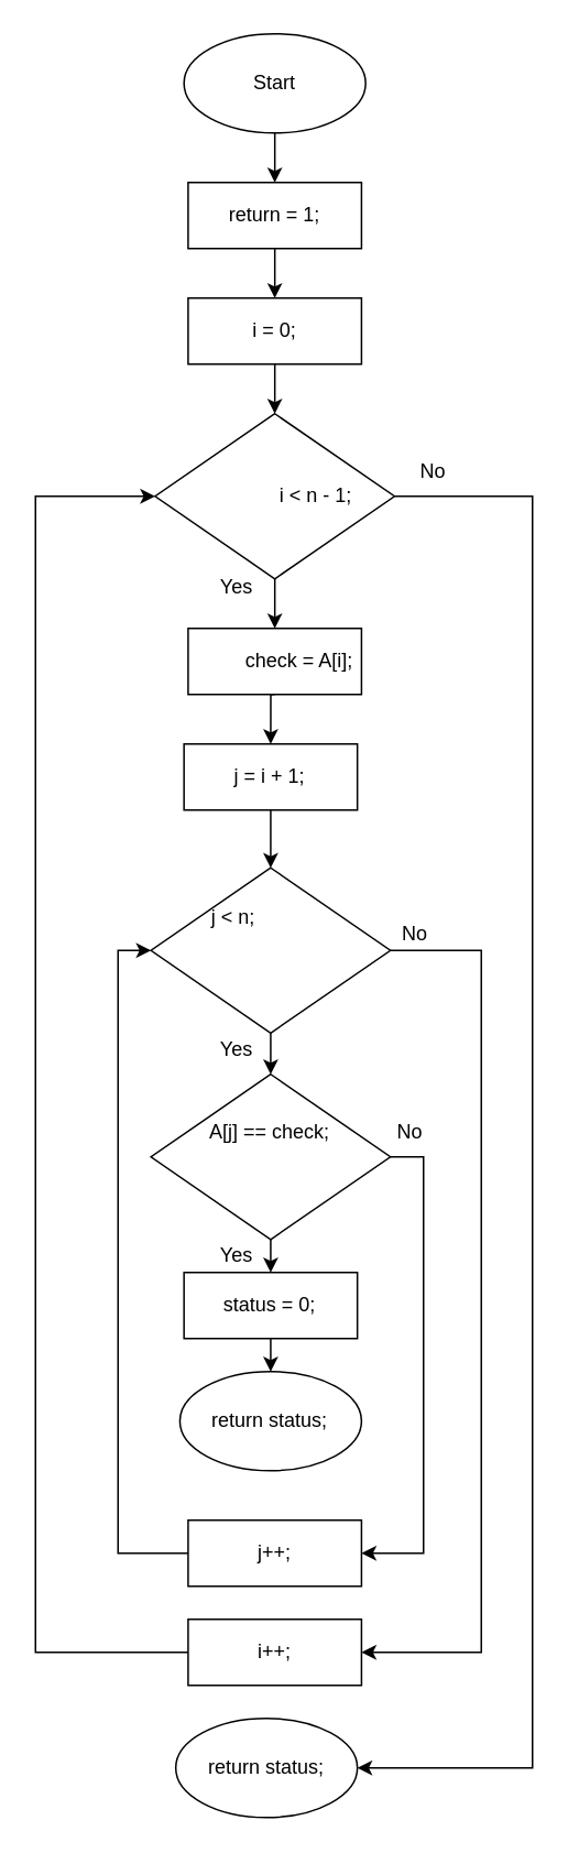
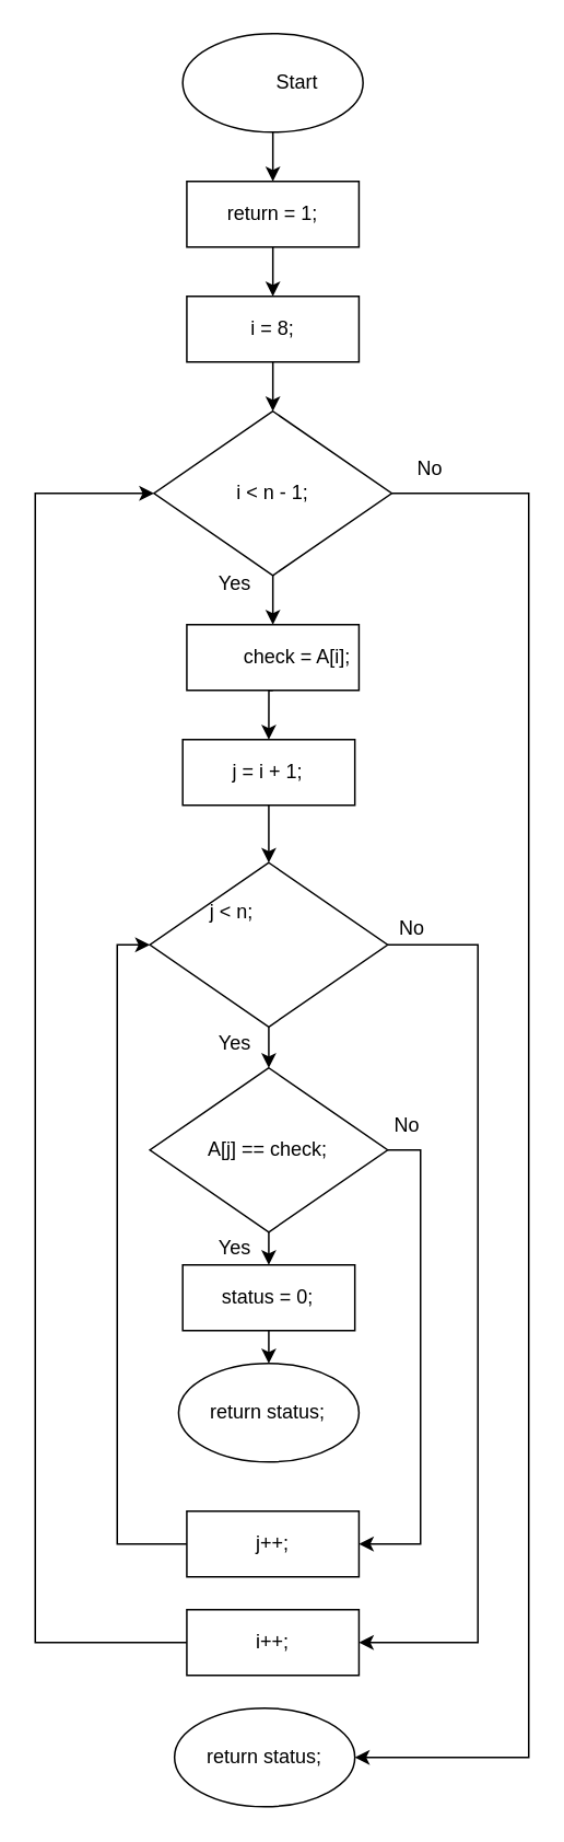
  <mxCell id="0" />
  <mxCell id="1" parent="0" />
  <mxCell id="2" style="edgeStyle=orthogonalEdgeStyle;rounded=0;orthogonalLoop=1;jettySize=auto;html=1;exitX=0.5;exitY=1;exitDx=0;exitDy=0;entryX=0.5;entryY=0;entryDx=0;entryDy=0;" parent="1" source="3" target="6" edge="1"><mxGeometry relative="1" as="geometry" /></mxCell>
  <mxCell id="3" value="" style="ellipse;whiteSpace=wrap;html=1;" parent="1" vertex="1"><mxGeometry x="110.95" width="110" height="60" as="geometry" y="20" /></mxCell>
  <mxCell id="4" value="" style="ellipse;whiteSpace=wrap;html=1;" parent="1" vertex="1"><mxGeometry x="105.95" y="1040" width="110" height="60" as="geometry" /></mxCell>
  <mxCell id="5" style="edgeStyle=orthogonalEdgeStyle;rounded=0;orthogonalLoop=1;jettySize=auto;html=1;exitX=0.5;exitY=1;exitDx=0;exitDy=0;entryX=0.5;entryY=0;entryDx=0;entryDy=0;" parent="1" source="6" target="8" edge="1"><mxGeometry relative="1" as="geometry" /></mxCell>
  <mxCell id="6" value="" style="rounded=0;whiteSpace=wrap;html=1;" parent="1" vertex="1"><mxGeometry x="113.45" y="110" width="105" height="40" as="geometry" /></mxCell>
  <mxCell id="7" style="edgeStyle=orthogonalEdgeStyle;rounded=0;orthogonalLoop=1;jettySize=auto;html=1;exitX=0.5;exitY=1;exitDx=0;exitDy=0;entryX=0.5;entryY=0;entryDx=0;entryDy=0;" parent="1" source="8" target="11" edge="1"><mxGeometry relative="1" as="geometry" /></mxCell>
  <mxCell id="8" value="" style="rounded=0;whiteSpace=wrap;html=1;" parent="1" vertex="1"><mxGeometry x="113.45" y="180" width="105" height="40" as="geometry" /></mxCell>
  <mxCell id="9" style="edgeStyle=orthogonalEdgeStyle;rounded=0;orthogonalLoop=1;jettySize=auto;html=1;exitX=0.5;exitY=1;exitDx=0;exitDy=0;entryX=0.5;entryY=0;entryDx=0;entryDy=0;" parent="1" source="11" target="15" edge="1"><mxGeometry relative="1" as="geometry" /></mxCell>
  <mxCell id="10" style="edgeStyle=orthogonalEdgeStyle;rounded=0;orthogonalLoop=1;jettySize=auto;html=1;exitX=1;exitY=0.5;exitDx=0;exitDy=0;entryX=1;entryY=0.5;entryDx=0;entryDy=0;" parent="1" source="11" target="4" edge="1"><mxGeometry relative="1" as="geometry"><Array as="points"><mxPoint x="322" y="300" /><mxPoint x="322" y="1070" /></Array></mxGeometry></mxCell>
  <mxCell id="11" value="" style="rhombus;whiteSpace=wrap;html=1;" parent="1" vertex="1"><mxGeometry x="93.45" y="250" width="145" height="100" as="geometry" /></mxCell>
  <mxCell id="12" style="edgeStyle=orthogonalEdgeStyle;rounded=0;orthogonalLoop=1;jettySize=auto;html=1;exitX=0.5;exitY=1;exitDx=0;exitDy=0;entryX=0.5;entryY=0;entryDx=0;entryDy=0;" parent="1" source="13" target="18" edge="1"><mxGeometry relative="1" as="geometry" /></mxCell>
  <mxCell id="13" value="" style="rounded=0;whiteSpace=wrap;html=1;" parent="1" vertex="1"><mxGeometry x="110.95" y="450" width="105" height="40" as="geometry" /></mxCell>
  <mxCell id="14" style="edgeStyle=orthogonalEdgeStyle;rounded=0;orthogonalLoop=1;jettySize=auto;html=1;exitX=0.5;exitY=1;exitDx=0;exitDy=0;entryX=0.5;entryY=0;entryDx=0;entryDy=0;" parent="1" source="15" target="13" edge="1"><mxGeometry relative="1" as="geometry" /></mxCell>
  <mxCell id="15" value="" style="rounded=0;whiteSpace=wrap;html=1;" parent="1" vertex="1"><mxGeometry x="113.45" y="380" width="105" height="40" as="geometry" /></mxCell>
  <mxCell id="16" style="edgeStyle=orthogonalEdgeStyle;rounded=0;orthogonalLoop=1;jettySize=auto;html=1;exitX=0.5;exitY=1;exitDx=0;exitDy=0;entryX=0.5;entryY=0;entryDx=0;entryDy=0;" parent="1" source="18" target="28" edge="1"><mxGeometry relative="1" as="geometry" /></mxCell>
  <mxCell id="17" style="edgeStyle=orthogonalEdgeStyle;rounded=0;orthogonalLoop=1;jettySize=auto;html=1;exitX=1;exitY=0.5;exitDx=0;exitDy=0;entryX=1;entryY=0.5;entryDx=0;entryDy=0;" parent="1" source="18" target="44" edge="1"><mxGeometry relative="1" as="geometry"><Array as="points"><mxPoint x="290.95" y="575" /><mxPoint x="290.95" y="1000" /></Array></mxGeometry></mxCell>
  <mxCell id="18" value="&lt;br&gt;" style="rhombus;whiteSpace=wrap;html=1;" parent="1" vertex="1"><mxGeometry x="90.95" y="525" width="145" height="100" as="geometry" /></mxCell>
- <mxCell id="19" value="Start" style="text;html=1;strokeColor=none;fillColor=none;align=center;verticalAlign=middle;whiteSpace=wrap;rounded=0;" parent="1" vertex="1"><mxGeometry x="135.95" y="35" width="60" height="30" as="geometry" /></mxCell>
+ <mxCell id="19" value="Start" style="text;html=1;strokeColor=none;fillColor=none;align=center;verticalAlign=middle;whiteSpace=wrap;rounded=0;" parent="1" vertex="1"><mxGeometry x="150.95" y="35" width="60" height="30" as="geometry" /></mxCell>
  <mxCell id="20" value="return = 1;" style="text;html=1;strokeColor=none;fillColor=none;align=center;verticalAlign=middle;whiteSpace=wrap;rounded=0;" parent="1" vertex="1"><mxGeometry x="135.95" y="115" width="60" height="30" as="geometry" /></mxCell>
- <mxCell id="21" value="i = 0;" style="text;html=1;strokeColor=none;fillColor=none;align=center;verticalAlign=middle;whiteSpace=wrap;rounded=0;" parent="1" vertex="1"><mxGeometry x="135.95" y="185" width="60" height="30" as="geometry" /></mxCell>
- <mxCell id="22" value="i &amp;lt; n - 1;" style="text;html=1;strokeColor=none;fillColor=none;align=center;verticalAlign=middle;whiteSpace=wrap;rounded=0;" parent="1" vertex="1"><mxGeometry x="160.95" y="285" width="60" height="30" as="geometry" /></mxCell>
+ <mxCell id="21" value="i = 8;" style="text;html=1;strokeColor=none;fillColor=none;align=center;verticalAlign=middle;whiteSpace=wrap;rounded=0;" parent="1" vertex="1"><mxGeometry x="135.95" y="185" width="60" height="30" as="geometry" /></mxCell>
+ <mxCell id="22" value="i &amp;lt; n - 1;" style="text;html=1;strokeColor=none;fillColor=none;align=center;verticalAlign=middle;whiteSpace=wrap;rounded=0;" parent="1" vertex="1"><mxGeometry x="135.95" y="285" width="60" height="30" as="geometry" /></mxCell>
  <mxCell id="23" value="check = A[i];" style="text;html=1;strokeColor=none;fillColor=none;align=center;verticalAlign=middle;whiteSpace=wrap;rounded=0;" parent="1" vertex="1"><mxGeometry x="145.95" y="385" width="70" height="30" as="geometry" /></mxCell>
  <mxCell id="24" value="j = i + 1;" style="text;html=1;strokeColor=none;fillColor=none;align=center;verticalAlign=middle;whiteSpace=wrap;rounded=0;" parent="1" vertex="1"><mxGeometry x="128.45" y="455" width="70" height="30" as="geometry" /></mxCell>
  <mxCell id="25" value="j &amp;lt; n;" style="text;html=1;strokeColor=none;fillColor=none;align=center;verticalAlign=middle;whiteSpace=wrap;rounded=0;" parent="1" vertex="1"><mxGeometry x="105.95" y="540" width="70" height="30" as="geometry" /></mxCell>
  <mxCell id="26" style="edgeStyle=orthogonalEdgeStyle;rounded=0;orthogonalLoop=1;jettySize=auto;html=1;exitX=0.5;exitY=1;exitDx=0;exitDy=0;entryX=0.5;entryY=0;entryDx=0;entryDy=0;" parent="1" source="28" target="31" edge="1"><mxGeometry relative="1" as="geometry" /></mxCell>
  <mxCell id="27" style="edgeStyle=orthogonalEdgeStyle;rounded=0;orthogonalLoop=1;jettySize=auto;html=1;exitX=1;exitY=0.5;exitDx=0;exitDy=0;entryX=1;entryY=0.5;entryDx=0;entryDy=0;" parent="1" source="28" target="40" edge="1"><mxGeometry relative="1" as="geometry" /></mxCell>
  <mxCell id="28" value="&lt;br&gt;" style="rhombus;whiteSpace=wrap;html=1;" parent="1" vertex="1"><mxGeometry x="90.95" y="650" width="145" height="100" as="geometry" /></mxCell>
- <mxCell id="29" value="A[j] == check;" style="text;html=1;strokeColor=none;fillColor=none;align=center;verticalAlign=middle;whiteSpace=wrap;rounded=0;" parent="1" vertex="1"><mxGeometry x="123.45" y="670" width="80" height="30" as="geometry" /></mxCell>
+ <mxCell id="29" value="A[j] == check;" style="text;html=1;strokeColor=none;fillColor=none;align=center;verticalAlign=middle;whiteSpace=wrap;rounded=0;" parent="1" vertex="1"><mxGeometry x="123.45" y="685" width="80" height="30" as="geometry" /></mxCell>
  <mxCell id="30" style="edgeStyle=orthogonalEdgeStyle;rounded=0;orthogonalLoop=1;jettySize=auto;html=1;exitX=0.5;exitY=1;exitDx=0;exitDy=0;entryX=0.5;entryY=0;entryDx=0;entryDy=0;" parent="1" source="31" target="34" edge="1"><mxGeometry relative="1" as="geometry" /></mxCell>
  <mxCell id="31" value="" style="rounded=0;whiteSpace=wrap;html=1;" parent="1" vertex="1"><mxGeometry x="110.95" y="770" width="105" height="40" as="geometry" /></mxCell>
  <mxCell id="32" value="status = 0;" style="text;html=1;strokeColor=none;fillColor=none;align=center;verticalAlign=middle;whiteSpace=wrap;rounded=0;" parent="1" vertex="1"><mxGeometry x="128.45" y="775" width="70" height="30" as="geometry" /></mxCell>
  <mxCell id="33" value="return status;" style="text;html=1;strokeColor=none;fillColor=none;align=center;verticalAlign=middle;whiteSpace=wrap;rounded=0;" parent="1" vertex="1"><mxGeometry x="120.95" y="1055" width="80" height="30" as="geometry" /></mxCell>
  <mxCell id="34" value="" style="ellipse;whiteSpace=wrap;html=1;" parent="1" vertex="1"><mxGeometry x="108.45" y="830" width="110" height="60" as="geometry" /></mxCell>
  <mxCell id="35" value="return status;" style="text;html=1;strokeColor=none;fillColor=none;align=center;verticalAlign=middle;whiteSpace=wrap;rounded=0;" parent="1" vertex="1"><mxGeometry x="123.45" y="845" width="80" height="30" as="geometry" /></mxCell>
  <mxCell id="36" value="Yes" style="text;html=1;strokeColor=none;fillColor=none;align=center;verticalAlign=middle;whiteSpace=wrap;rounded=0;" parent="1" vertex="1"><mxGeometry x="113.45" y="340" width="60" height="30" as="geometry" /></mxCell>
  <mxCell id="37" value="Yes" style="text;html=1;strokeColor=none;fillColor=none;align=center;verticalAlign=middle;whiteSpace=wrap;rounded=0;" parent="1" vertex="1"><mxGeometry x="113.45" y="620" width="60" height="30" as="geometry" /></mxCell>
  <mxCell id="38" value="Yes" style="text;html=1;strokeColor=none;fillColor=none;align=center;verticalAlign=middle;whiteSpace=wrap;rounded=0;" parent="1" vertex="1"><mxGeometry x="113.45" y="745" width="60" height="30" as="geometry" /></mxCell>
  <mxCell id="39" style="edgeStyle=orthogonalEdgeStyle;rounded=0;orthogonalLoop=1;jettySize=auto;html=1;exitX=0;exitY=0.5;exitDx=0;exitDy=0;entryX=0;entryY=0.5;entryDx=0;entryDy=0;" parent="1" source="40" target="18" edge="1"><mxGeometry relative="1" as="geometry" /></mxCell>
  <mxCell id="40" value="" style="rounded=0;whiteSpace=wrap;html=1;" parent="1" vertex="1"><mxGeometry x="113.45" y="920" width="105" height="40" as="geometry" /></mxCell>
  <mxCell id="41" value="j++;" style="text;html=1;strokeColor=none;fillColor=none;align=center;verticalAlign=middle;whiteSpace=wrap;rounded=0;" parent="1" vertex="1"><mxGeometry x="130.95" y="925" width="70" height="30" as="geometry" /></mxCell>
  <mxCell id="42" value="No" style="text;html=1;strokeColor=none;fillColor=none;align=center;verticalAlign=middle;whiteSpace=wrap;rounded=0;" parent="1" vertex="1"><mxGeometry x="218.45" y="670" width="60" height="30" as="geometry" /></mxCell>
  <mxCell id="43" style="edgeStyle=orthogonalEdgeStyle;rounded=0;orthogonalLoop=1;jettySize=auto;html=1;exitX=0;exitY=0.5;exitDx=0;exitDy=0;entryX=0;entryY=0.5;entryDx=0;entryDy=0;" parent="1" source="44" target="11" edge="1"><mxGeometry relative="1" as="geometry"><Array as="points"><mxPoint x="20.95" y="1000" /><mxPoint x="20.95" y="300" /></Array></mxGeometry></mxCell>
  <mxCell id="44" value="" style="rounded=0;whiteSpace=wrap;html=1;" parent="1" vertex="1"><mxGeometry x="113.45" y="980" width="105" height="40" as="geometry" /></mxCell>
  <mxCell id="45" value="i++;" style="text;html=1;strokeColor=none;fillColor=none;align=center;verticalAlign=middle;whiteSpace=wrap;rounded=0;" parent="1" vertex="1"><mxGeometry x="130.95" y="985" width="70" height="30" as="geometry" /></mxCell>
  <mxCell id="46" value="No" style="text;html=1;strokeColor=none;fillColor=none;align=center;verticalAlign=middle;whiteSpace=wrap;rounded=0;" parent="1" vertex="1"><mxGeometry x="220.95" y="550" width="60" height="30" as="geometry" /></mxCell>
  <mxCell id="47" value="No" style="text;html=1;strokeColor=none;fillColor=none;align=center;verticalAlign=middle;whiteSpace=wrap;rounded=0;" parent="1" vertex="1"><mxGeometry x="232" y="270" width="60" height="30" as="geometry" /></mxCell>
